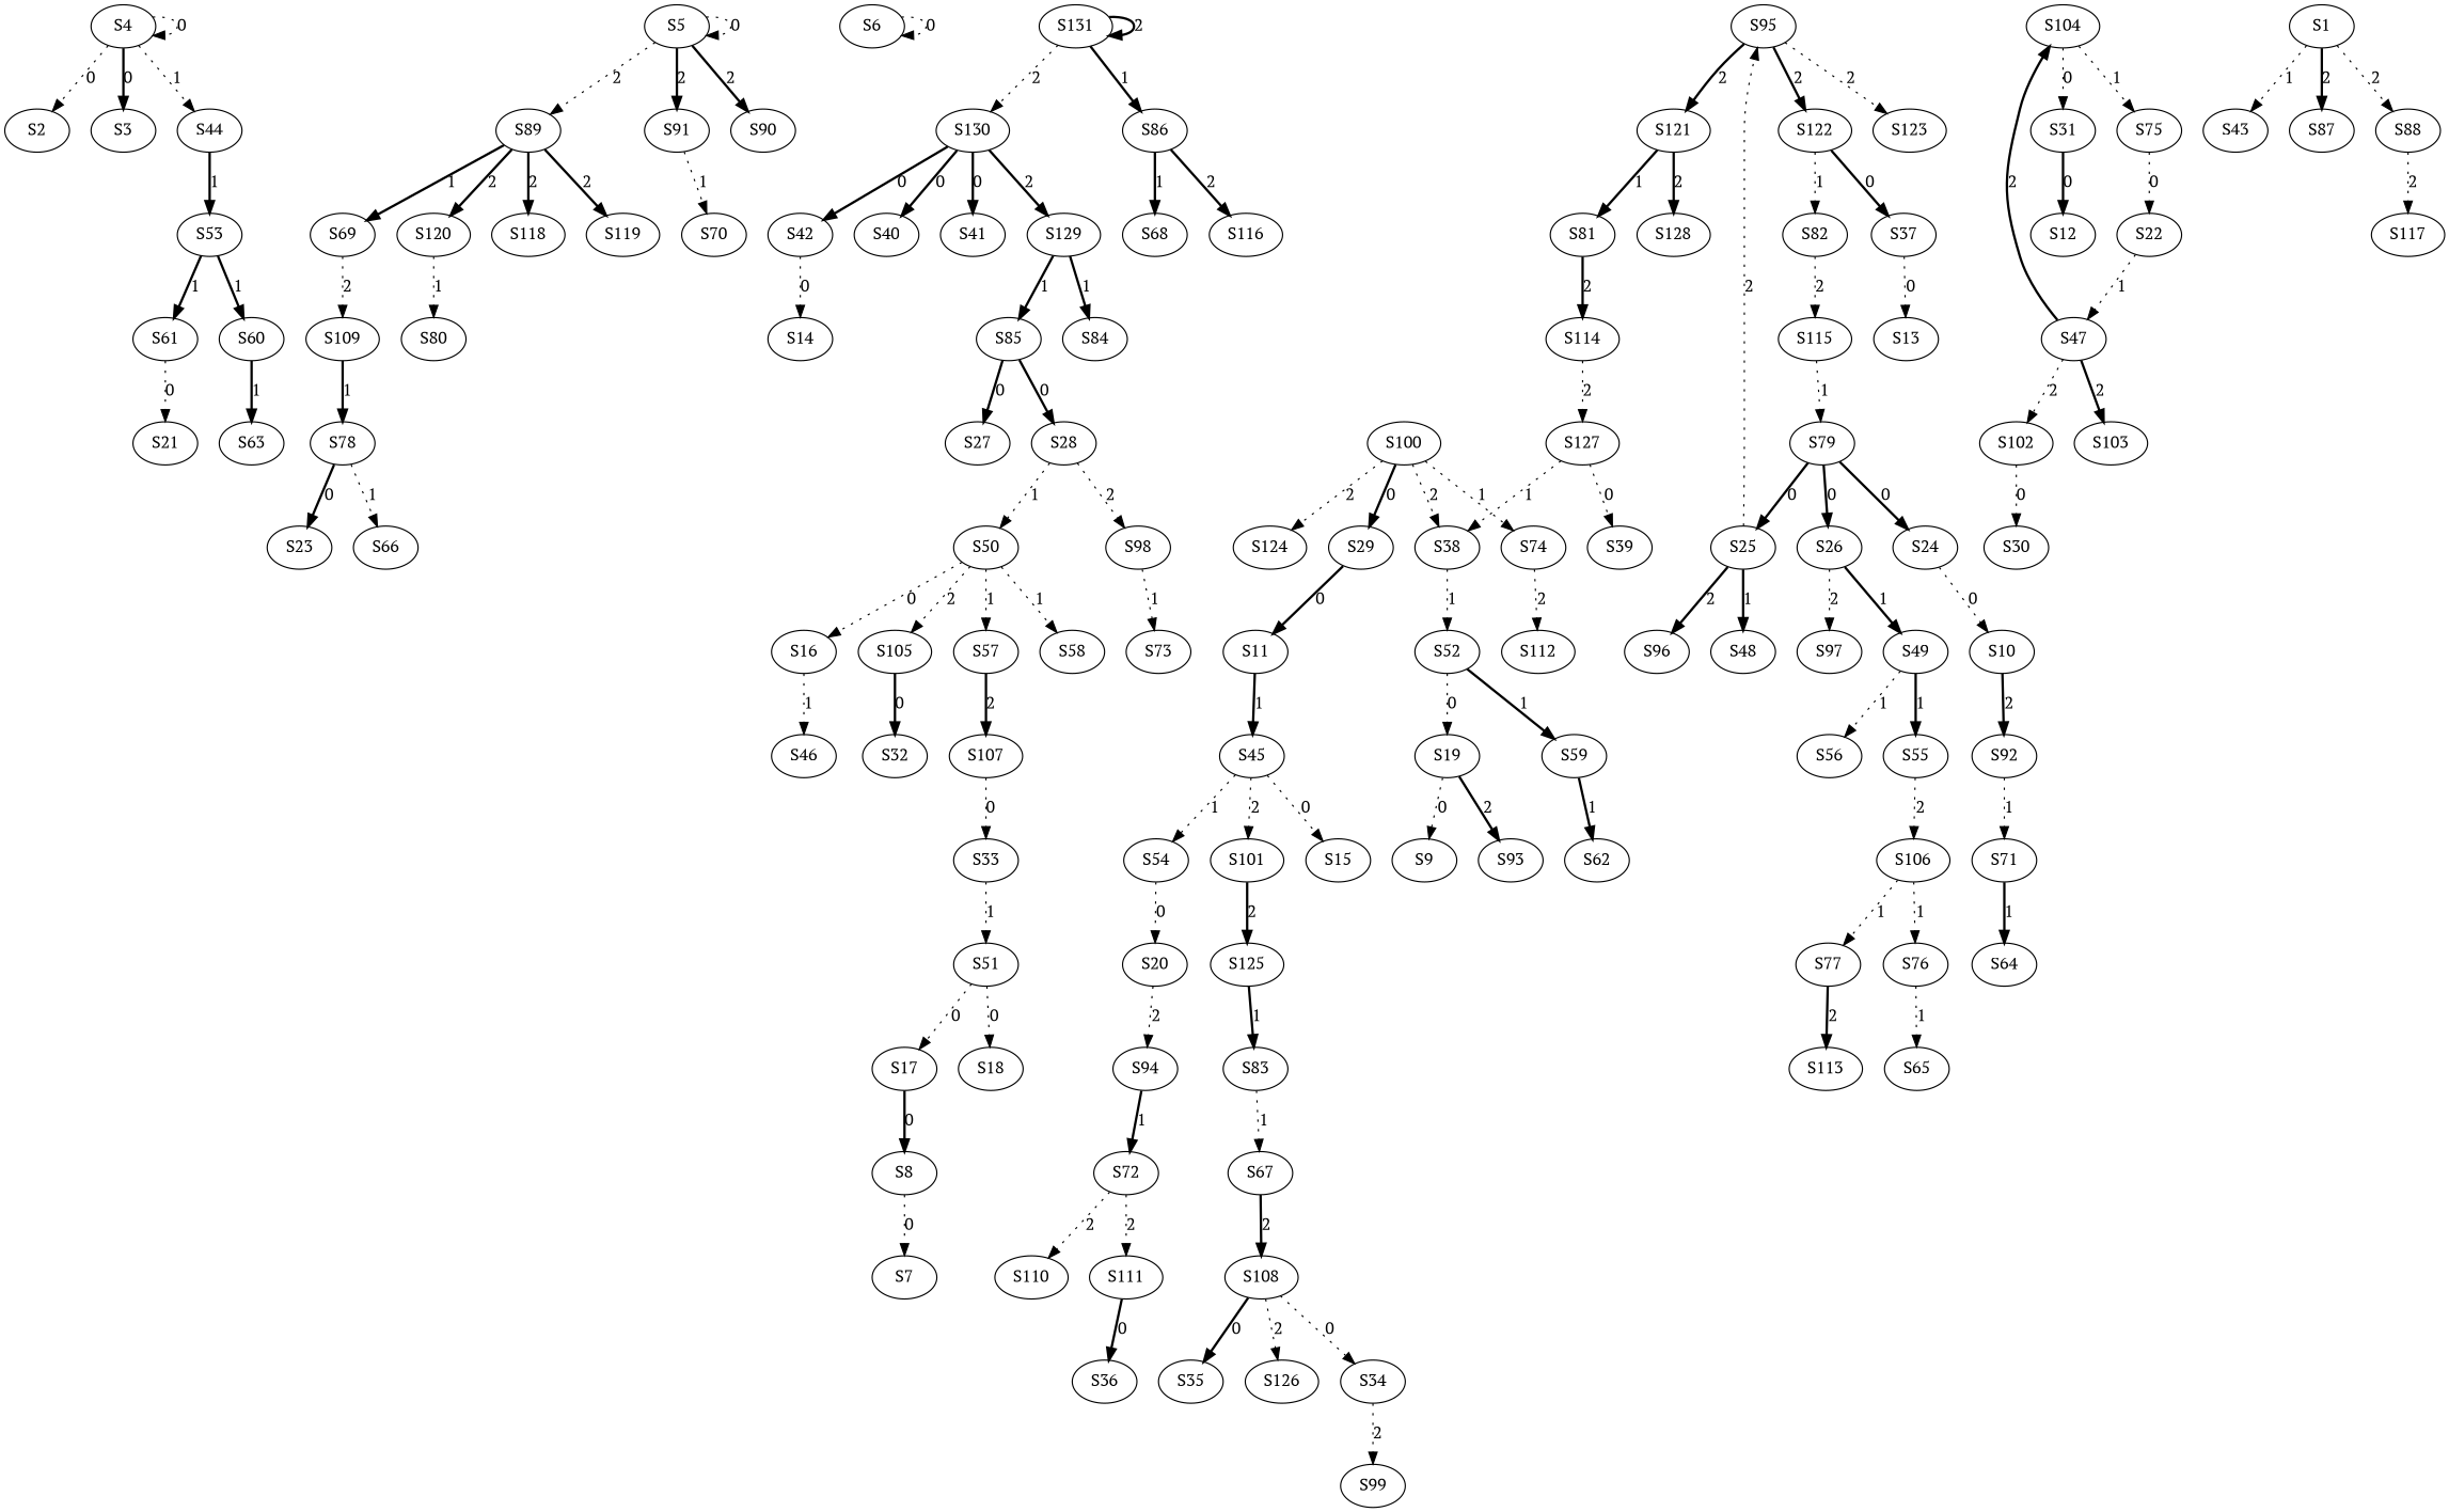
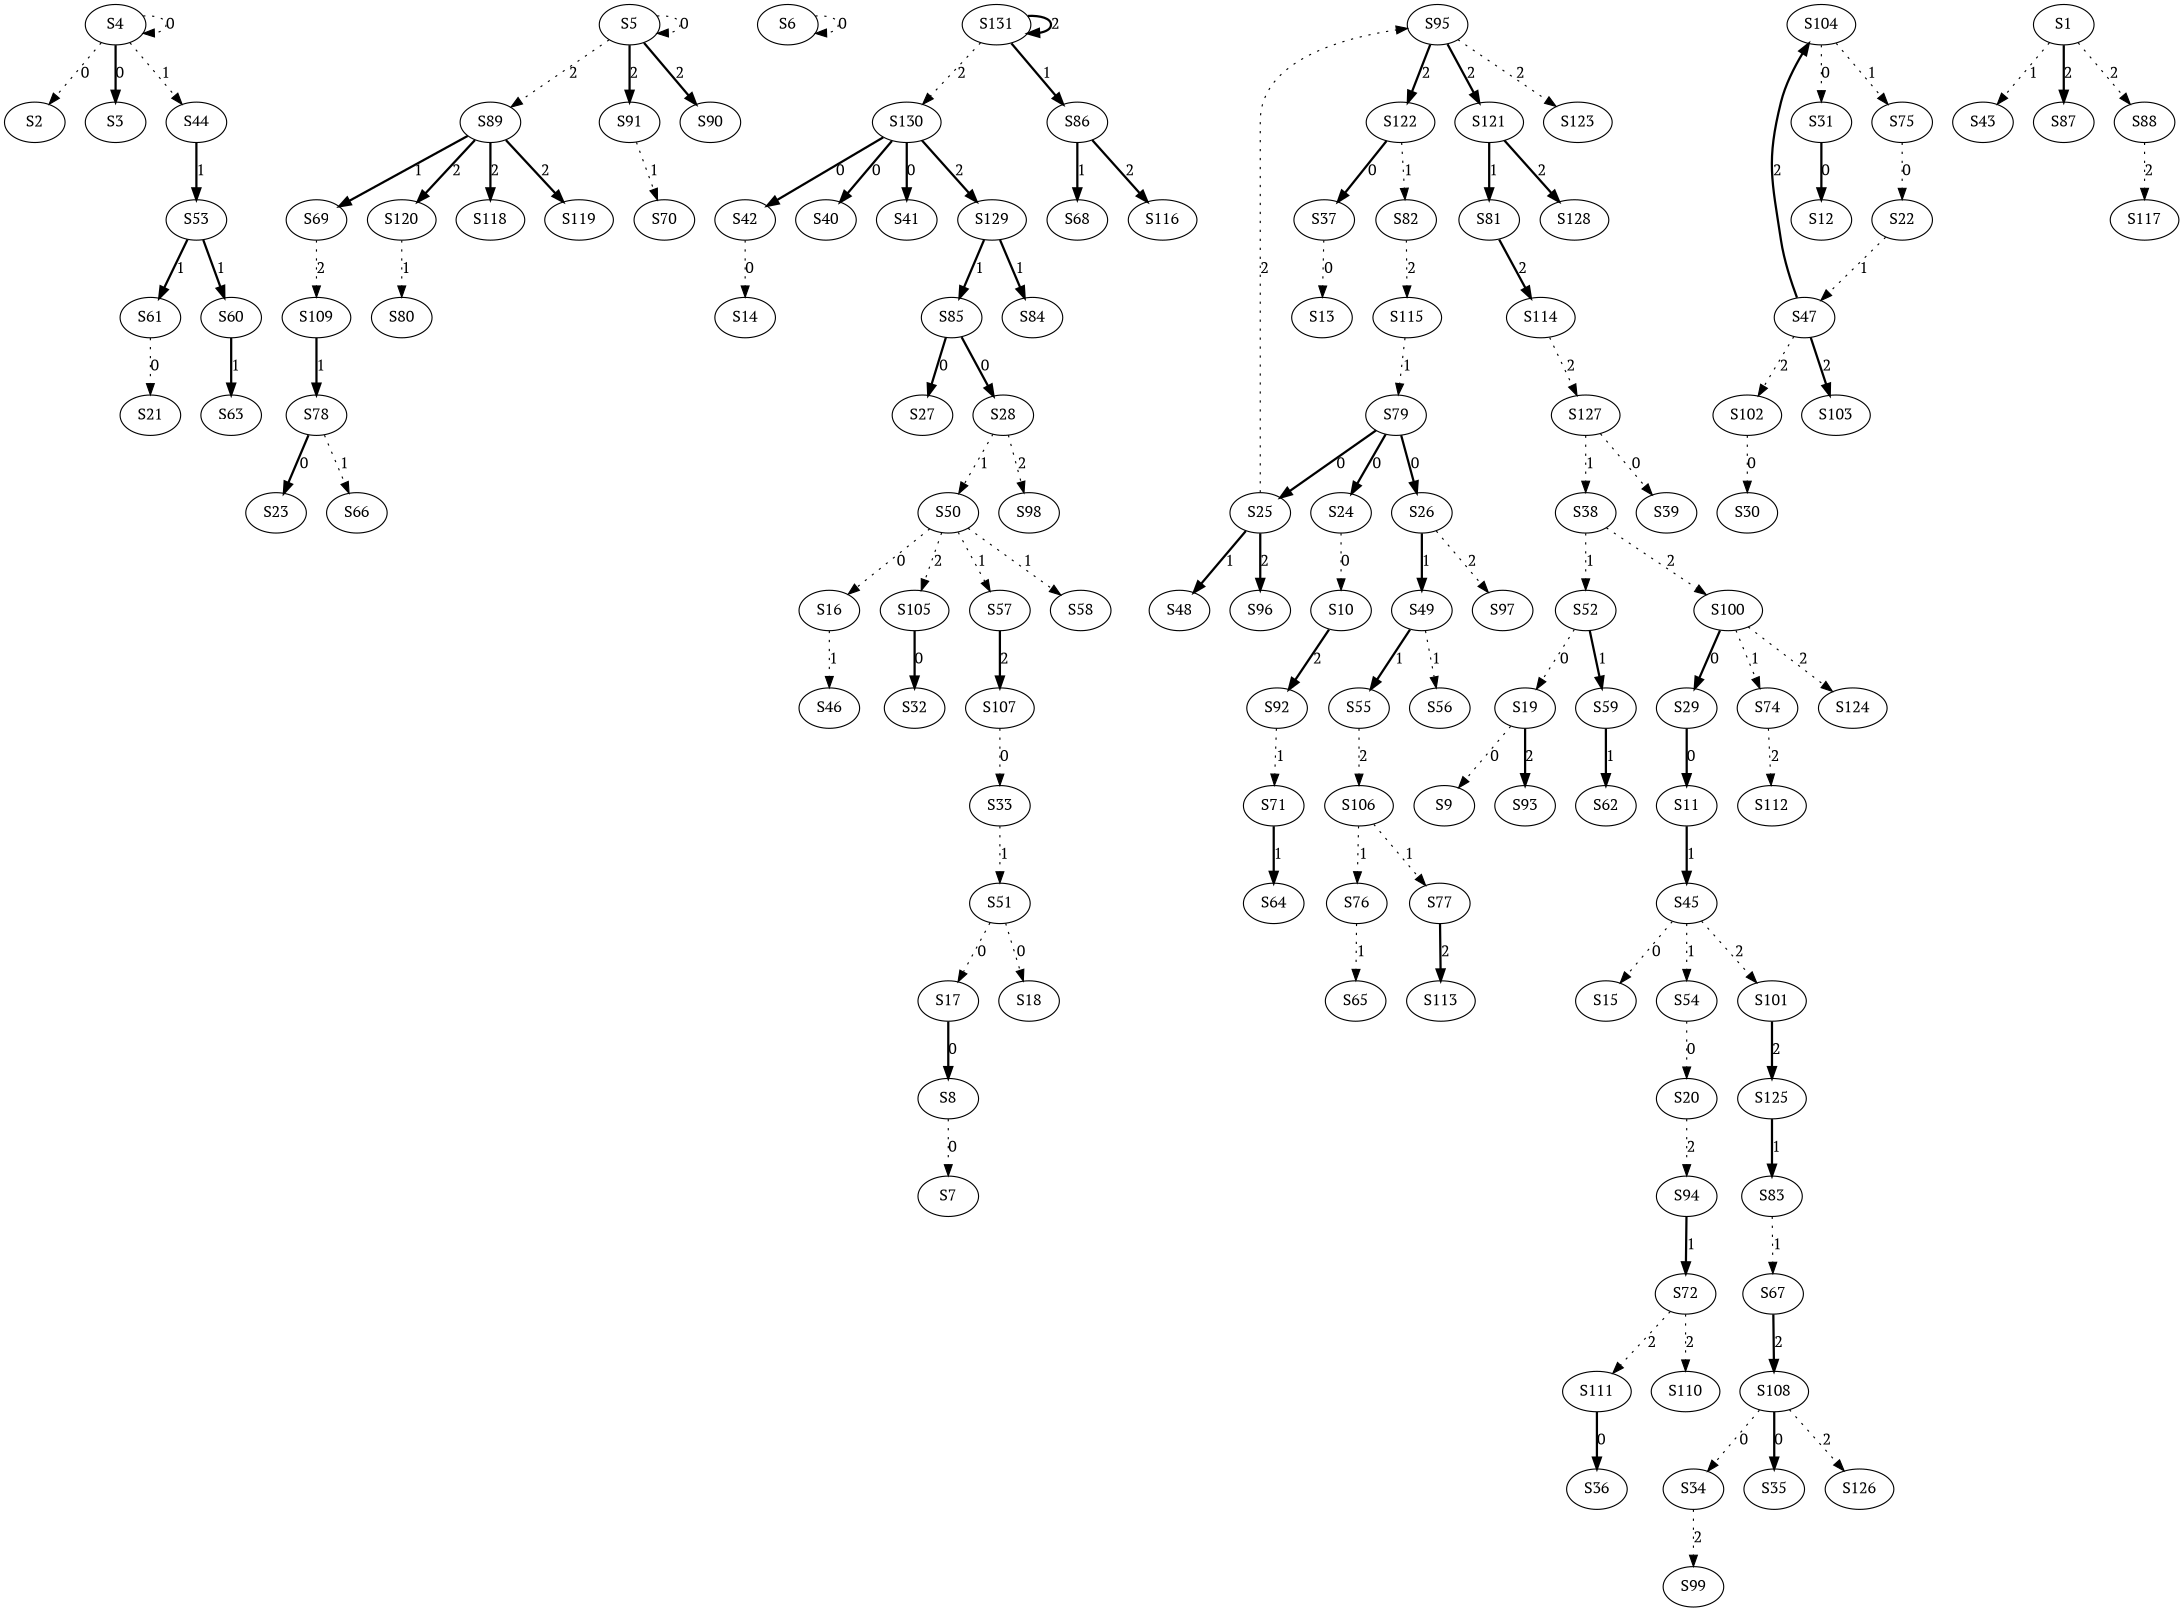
  strict digraph {
    fontname="PT Serif"
    node [fontname="PT Serif"]
    edge [fontname="PT Serif" style=dotted]
    S4
    S2
    S3
    S44
    S53
    S5
    S89
    S91
    S90
    S69
    S120
    S118
    S119
    S70
    S6
    S8
    S7
    S17
    S19
    S9
    S93
    S24
    S10
    S92
    S71
    S29
    S11
    S45
    S15
    S54
    S101
    S31
    S12
    S37
    S13
    S42
    S14
    S20
    S125
    S50
    S16
    S105
    S57
    S58
    S46
    S32
    S107
    S51
    S18
    S52
    S59
    S62
    S94
    S72
    S61
    S21
    S75
    S22
    S47
    S102
    S104
    S103
    S78
    S23
    S66
    S79
    S25
    S26
    S48
    S95
    S96
    S49
    S97
    S122
    S121
    S123
    S55
    S56
    S85
    S27
    S28
    S98
-   S73
    S100
    S74
    S124
    S112
    S30
    S33
    S108
    S34
    S35
    S126
    S99
    S111
    S36
    S82
    S115
    S127
    S38
    S39
    S130
    S40
    S41
    S129
    S84
    S1
    S43
    S87
    S88
    S117
    S60
    S106
    S63
    S76
    S77
    S64
    S65
    S83
    S67
    S86
    S68
    S116
    S109
    S80
    S110
    S113
    S81
    S128
    S114
    S131
    S4 -> S4 [label=0]
    S4 -> S2 [label=0]
    S4 -> S3 [label=0 style=bold]
    S4 -> S44 [label=1]
    S44 -> S53 [label=1 style=bold]
    S53 -> S61 [label=1 style=bold]
    S53 -> S60 [label=1 style=bold]
    S5 -> S5 [label=0]
    S5 -> S89 [label=2]
    S5 -> S91 [label=2 style=bold]
    S5 -> S90 [label=2 style=bold]
    S89 -> S69 [label=1 style=bold]
    S89 -> S120 [label=2 style=bold]
    S89 -> S118 [label=2 style=bold]
    S89 -> S119 [label=2 style=bold]
    S91 -> S70 [label=1]
    S69 -> S109 [label=2]
    S120 -> S80 [label=1]
    S6 -> S6 [label=0]
    S8 -> S7 [label=0]
    S17 -> S8 [label=0 style=bold]
    S19 -> S9 [label=0]
    S19 -> S93 [label=2 style=bold]
    S24 -> S10 [label=0]
    S10 -> S92 [label=2 style=bold]
    S92 -> S71 [label=1]
    S71 -> S64 [label=1 style=bold]
    S29 -> S11 [label=0 style=bold]
    S11 -> S45 [label=1 style=bold]
    S45 -> S15 [label=0]
    S45 -> S54 [label=1]
    S45 -> S101 [label=2]
    S54 -> S20 [label=0]
    S101 -> S125 [label=2 style=bold]
    S31 -> S12 [label=0 style=bold]
    S37 -> S13 [label=0]
    S42 -> S14 [label=0]
    S20 -> S94 [label=2]
    S125 -> S83 [label=1 style=bold]
    S50 -> S16 [label=0]
    S50 -> S105 [label=2]
    S50 -> S57 [label=1]
    S50 -> S58 [label=1]
    S16 -> S46 [label=1]
    S105 -> S32 [label=0 style=bold]
    S57 -> S107 [label=2 style=bold]
    S107 -> S33 [label=0]
    S51 -> S17 [label=0]
    S51 -> S18 [label=0]
    S52 -> S19 [label=0]
    S52 -> S59 [label=1 style=bold]
    S59 -> S62 [label=1 style=bold]
    S94 -> S72 [label=1 style=bold]
    S72 -> S111 [label=2]
    S72 -> S110 [label=2]
    S61 -> S21 [label=0]
    S75 -> S22 [label=0]
    S22 -> S47 [label=1]
    S47 -> S102 [label=2]
    S47 -> S104 [label=2 style=bold]
    S47 -> S103 [label=2 style=bold]
    S102 -> S30 [label=0]
    S104 -> S31 [label=0]
    S104 -> S75 [label=1]
    S78 -> S23 [label=0 style=bold]
    S78 -> S66 [label=1]
    S79 -> S24 [label=0 style=bold]
    S79 -> S25 [label=0 style=bold]
    S79 -> S26 [label=0 style=bold]
    S25 -> S48 [label=1 style=bold]
    S25 -> S95 [label=2]
    S25 -> S96 [label=2 style=bold]
    S26 -> S49 [label=1 style=bold]
    S26 -> S97 [label=2]
    S95 -> S122 [label=2 style=bold]
    S95 -> S121 [label=2 style=bold]
    S95 -> S123 [label=2]
    S49 -> S55 [label=1 style=bold]
    S49 -> S56 [label=1]
    S122 -> S37 [label=0 style=bold]
    S122 -> S82 [label=1]
    S121 -> S81 [label=1 style=bold]
    S121 -> S128 [label=2 style=bold]
    S55 -> S106 [label=2]
    S85 -> S27 [label=0 style=bold]
    S85 -> S28 [label=0 style=bold]
    S28 -> S50 [label=1]
    S28 -> S98 [label=2]
-   S98 -> S73 [label=1]
    S100 -> S29 [label=0 style=bold]
    S100 -> S74 [label=1]
    S100 -> S124 [label=2]
    S74 -> S112 [label=2]
    S33 -> S51 [label=1]
    S108 -> S34 [label=0]
    S108 -> S35 [label=0 style=bold]
    S108 -> S126 [label=2]
    S34 -> S99 [label=2]
    S111 -> S36 [label=0 style=bold]
    S82 -> S115 [label=2]
    S115 -> S79 [label=1]
    S127 -> S38 [label=1]
    S127 -> S39 [label=0]
    S38 -> S52 [label=1]
-   S100 -> S38 [label=2]
+   S38 -> S100 [label=2]
    S130 -> S42 [label=0 style=bold]
    S130 -> S40 [label=0 style=bold]
    S130 -> S41 [label=0 style=bold]
    S130 -> S129 [label=2 style=bold]
    S129 -> S85 [label=1 style=bold]
    S129 -> S84 [label=1 style=bold]
    S1 -> S43 [label=1]
    S1 -> S87 [label=2 style=bold]
    S1 -> S88 [label=2]
    S88 -> S117 [label=2]
    S60 -> S63 [label=1 style=bold]
    S106 -> S76 [label=1]
    S106 -> S77 [label=1]
    S76 -> S65 [label=1]
    S77 -> S113 [label=2 style=bold]
    S83 -> S67 [label=1]
    S67 -> S108 [label=2 style=bold]
    S86 -> S68 [label=1 style=bold]
    S86 -> S116 [label=2 style=bold]
    S109 -> S78 [label=1 style=bold]
    S81 -> S114 [label=2 style=bold]
    S114 -> S127 [label=2]
    S131 -> S130 [label=2]
    S131 -> S86 [label=1 style=bold]
    S131 -> S131 [label=2 style=bold]
  }
